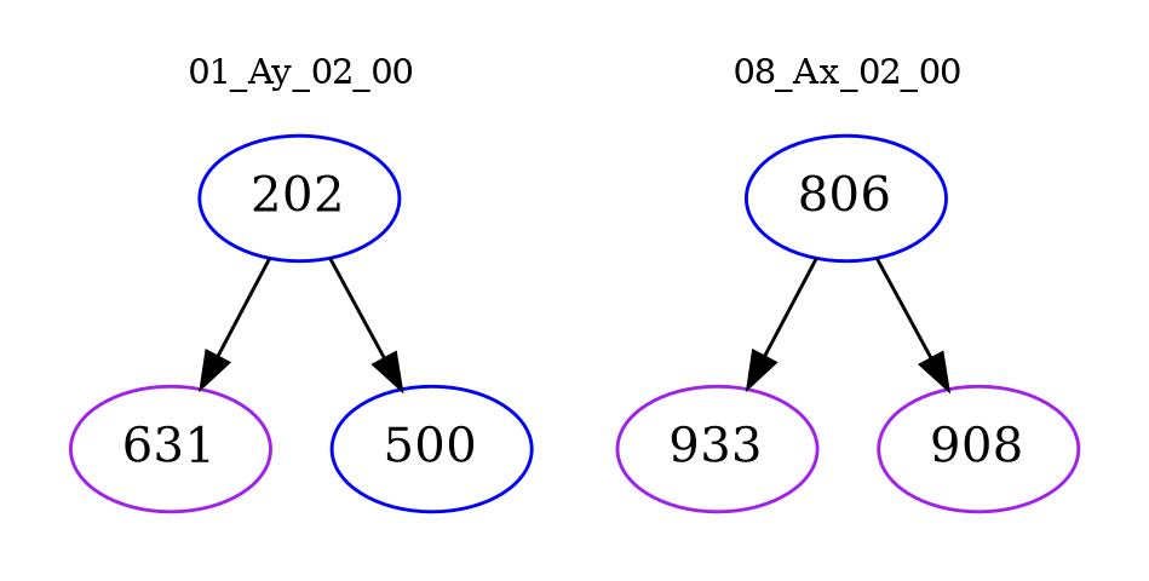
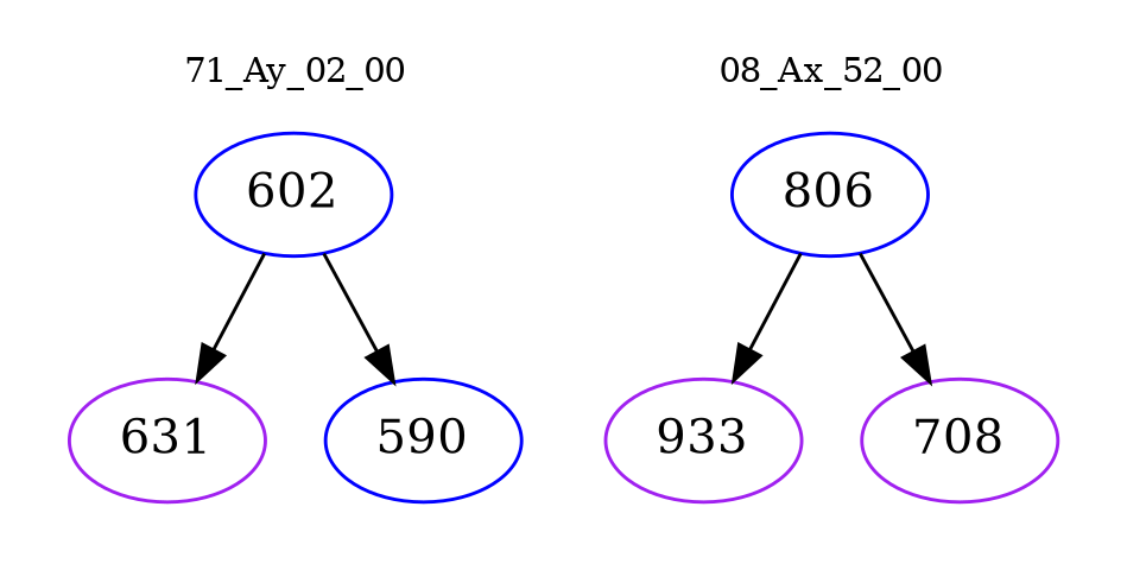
  digraph {
    node [color=blue]
    edge [color=black]
-   n1 [label=202]
+   n1 [label=602]
    n2 [color=purple label=631]
-   n3 [label=500]
+   n3 [label=590]
    n4 [label=806]
    n5 [color=purple label=933]
-   n6 [color=purple label=908]
+   n6 [color=purple label=708]
    subgraph cluster_1 {
      color=white
      fontsize=10
-     label="01_Ay_02_00"
+     label="71_Ay_02_00"
      n1
      n2
      n3
    }
    subgraph cluster_2 {
      color=white
      fontsize=10
-     label="08_Ax_02_00"
+     label="08_Ax_52_00"
      n4
      n5
      n6
    }
    n1 -> n2
    n1 -> n3
    n4 -> n5
    n4 -> n6
  }
